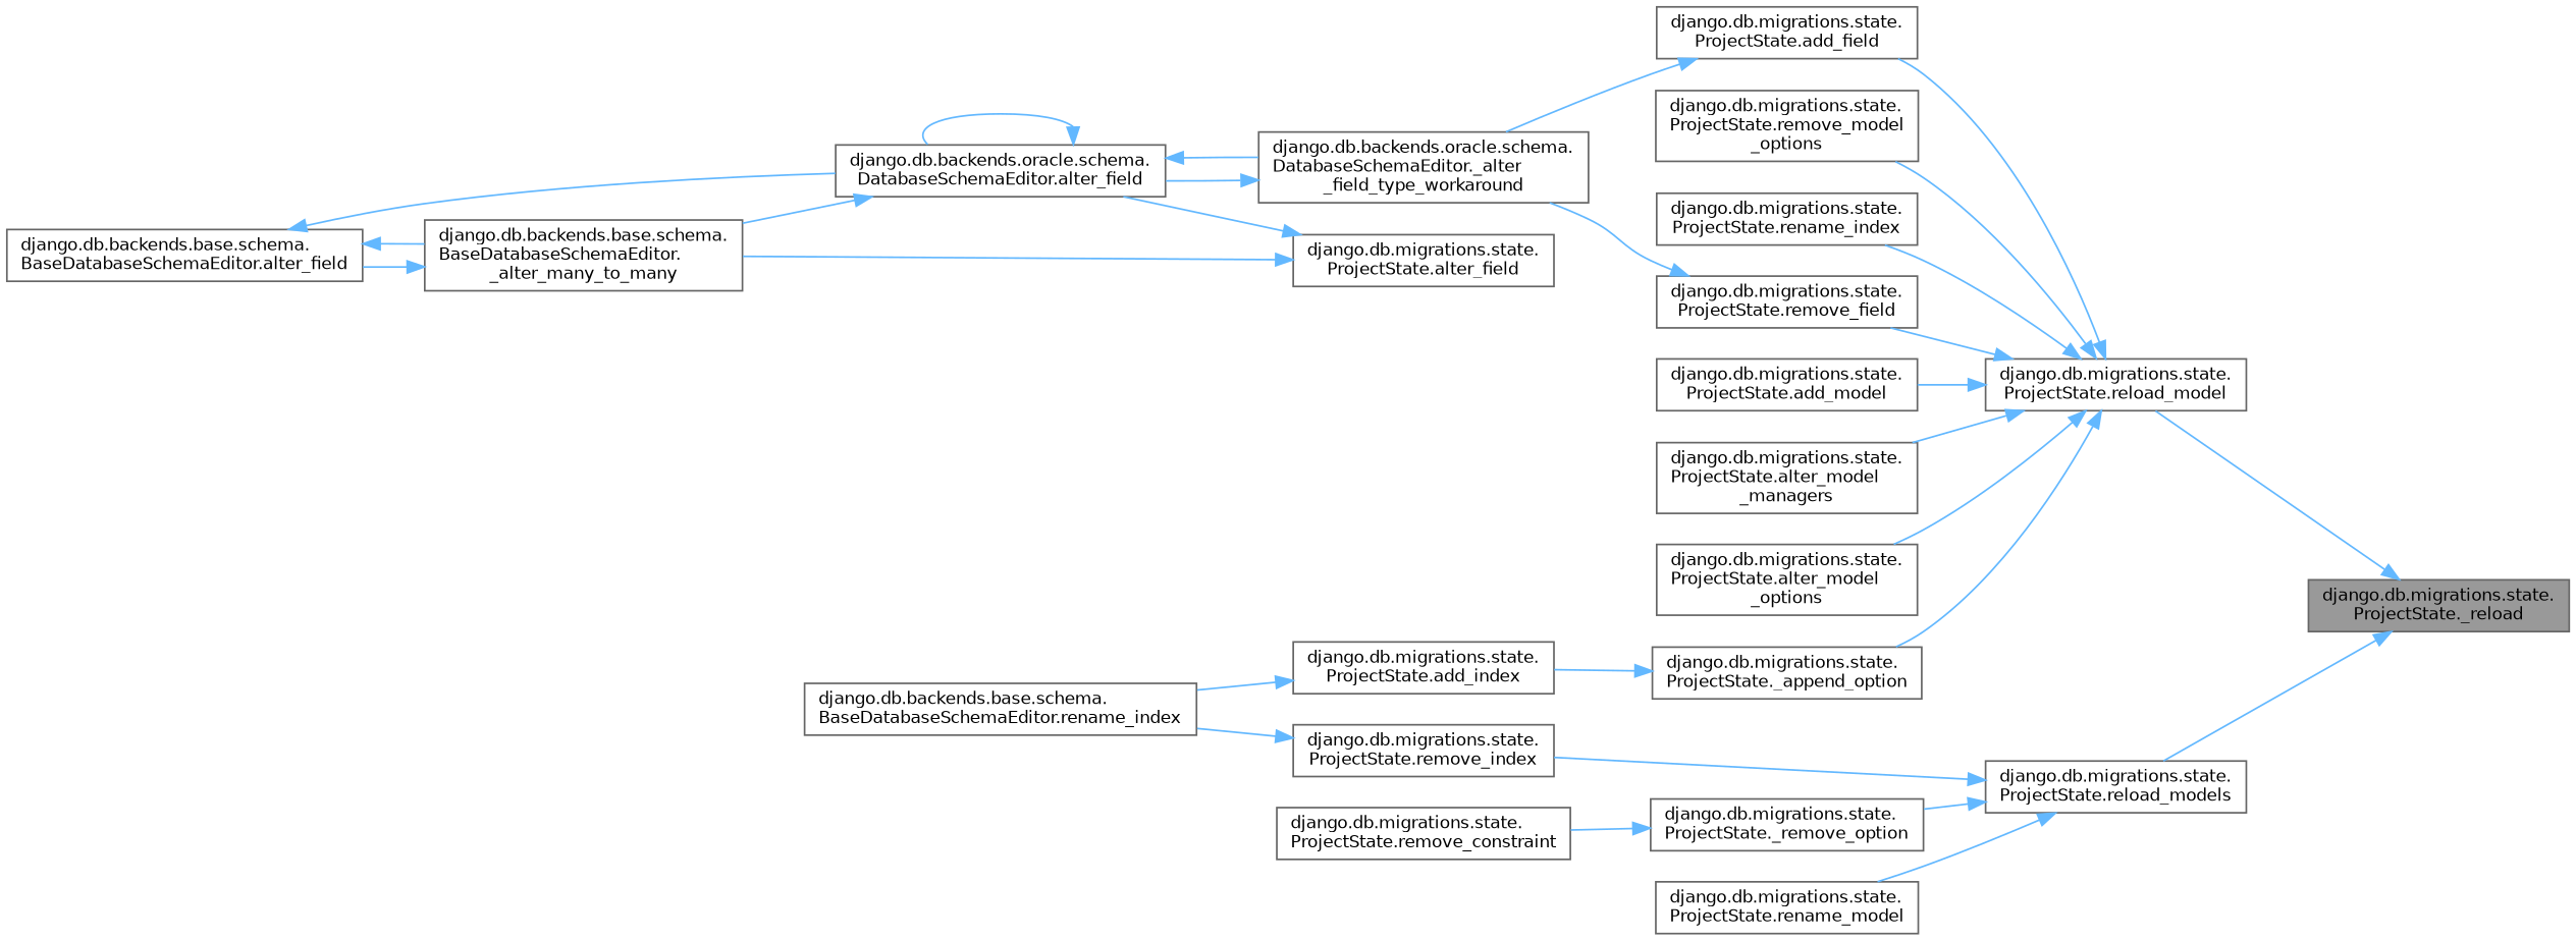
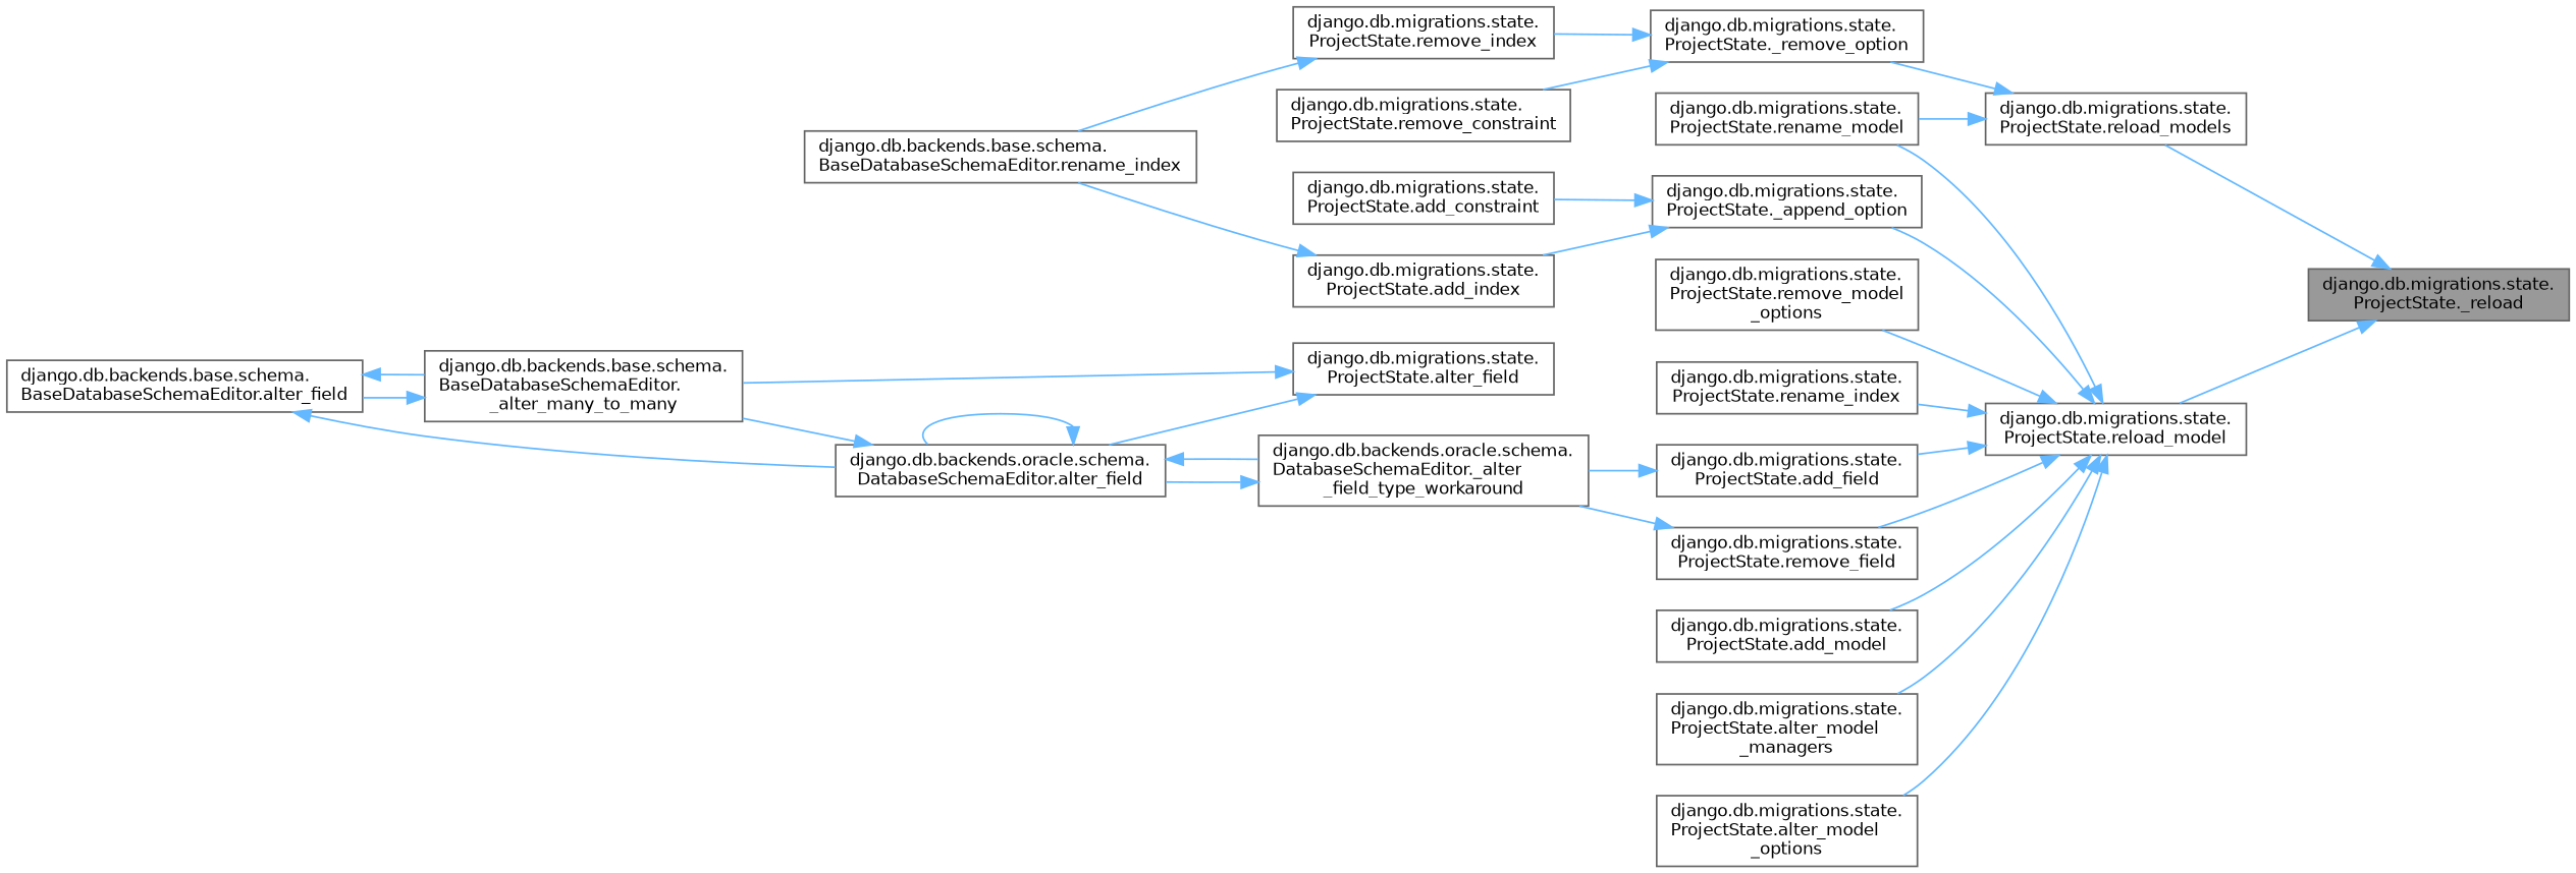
  digraph {
    rankdir=RL
    node [color=grey40 fillcolor=white fontname=Helvetica fontsize=10 shape=box style=filled]
    edge [color=steelblue1 dir=back fontname=Helvetica fontsize=10 labelfontname=Helvetica labelfontsize=10 style=solid]
    n1 [color=gray40 fillcolor=grey60 fontcolor=black height=0.2 label="django.db.migrations.state.\lProjectState._reload" width=0.4]
    n2 [height=0.2 label="django.db.migrations.state.\lProjectState.reload_model" width=0.4]
    n3 [height=0.2 label="django.db.migrations.state.\lProjectState.reload_models" width=0.4]
    n4 [height=0.2 label="django.db.migrations.state.\lProjectState._append_option" width=0.4]
    n5 [height=0.2 label="django.db.migrations.state.\lProjectState.add_field" width=0.4]
    n6 [height=0.2 label="django.db.migrations.state.\lProjectState.add_model" width=0.4]
    n7 [height=0.2 label="django.db.migrations.state.\lProjectState.alter_model\l_managers" width=0.4]
    n8 [height=0.2 label="django.db.migrations.state.\lProjectState.alter_model\l_options" width=0.4]
    n9 [height=0.2 label="django.db.migrations.state.\lProjectState.remove_field" width=0.4]
    n10 [height=0.2 label="django.db.migrations.state.\lProjectState.remove_model\l_options" width=0.4]
    n11 [height=0.2 label="django.db.migrations.state.\lProjectState.rename_index" width=0.4]
    n12 [height=0.2 label="django.db.migrations.state.\lProjectState.rename_model" width=0.4]
    n13 [height=0.2 label="django.db.migrations.state.\lProjectState._remove_option" width=0.4]
+   n14 [height=0.2 label="django.db.migrations.state.\lProjectState.add_constraint" width=0.4]
    n15 [height=0.2 label="django.db.migrations.state.\lProjectState.add_index" width=0.4]
    n16 [height=0.2 label="django.db.migrations.state.\lProjectState.remove_constraint" width=0.4]
    n17 [height=0.2 label="django.db.migrations.state.\lProjectState.remove_index" width=0.4]
    n18 [height=0.2 label="django.db.backends.oracle.schema.\lDatabaseSchemaEditor._alter\l_field_type_workaround" width=0.4]
    n19 [height=0.2 label="django.db.migrations.state.\lProjectState.alter_field" width=0.4]
    n20 [height=0.2 label="django.db.backends.oracle.schema.\lDatabaseSchemaEditor.alter_field" width=0.4]
    n21 [height=0.2 label="django.db.backends.base.schema.\lBaseDatabaseSchemaEditor.\l_alter_many_to_many" width=0.4]
    n22 [height=0.2 label="django.db.backends.base.schema.\lBaseDatabaseSchemaEditor.rename_index" width=0.4]
    n23 [height=0.2 label="django.db.backends.base.schema.\lBaseDatabaseSchemaEditor.alter_field" width=0.4]
    n1 -> n2
    n1 -> n3
    n2 -> n4
    n2 -> n5
    n2 -> n6
    n2 -> n7
    n2 -> n8
    n2 -> n9
    n2 -> n10
    n2 -> n11
+   n2 -> n12
    n3 -> n12
    n3 -> n13
+   n4 -> n14
    n4 -> n15
    n5 -> n18
    n9 -> n18
    n13 -> n16
-   n3 -> n17
+   n13 -> n17
    n15 -> n22
    n17 -> n22
    n18 -> n20
    n19 -> n20
    n19 -> n21
    n20 -> n18
    n20 -> n20
    n20 -> n21
    n21 -> n23
    n23 -> n20
    n23 -> n21
  }
